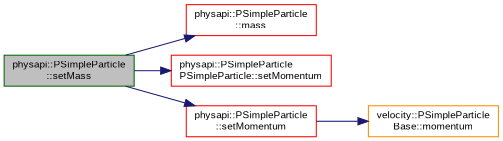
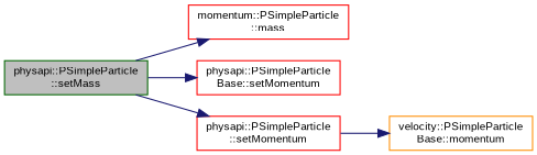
  digraph {
    fontname="Liberation Sans"
    rankdir=LR
    node [color=red fillcolor=white fontname="Liberation Sans" fontsize=10 shape=record style=filled]
    edge [color=midnightblue fontname="Liberation Sans" fontsize=10 labelfontname=Helvetica labelfontsize=10 style=solid]
    n1 [color=darkgreen fillcolor=grey75 fontcolor=black height=0.2 label="physapi::PSimpleParticle\l::setMass" width=0.4]
-   n2 [height=0.2 label="physapi::PSimpleParticle\l::mass" width=0.4]
-   n3 [height=0.2 label="physapi::PSimpleParticle\lPSimpleParticle::setMomentum" width=0.4]
+   n2 [height=0.2 label="momentum::PSimpleParticle\l::mass" width=0.4]
+   n3 [height=0.2 label="physapi::PSimpleParticle\lBase::setMomentum" width=0.4]
    n4 [height=0.2 label="physapi::PSimpleParticle\l::setMomentum" width=0.4]
    n5 [color=darkorange height=0.2 label="velocity::PSimpleParticle\lBase::momentum" width=0.4]
    n1 -> n2
    n1 -> n3
    n1 -> n4
    n4 -> n5
  }
